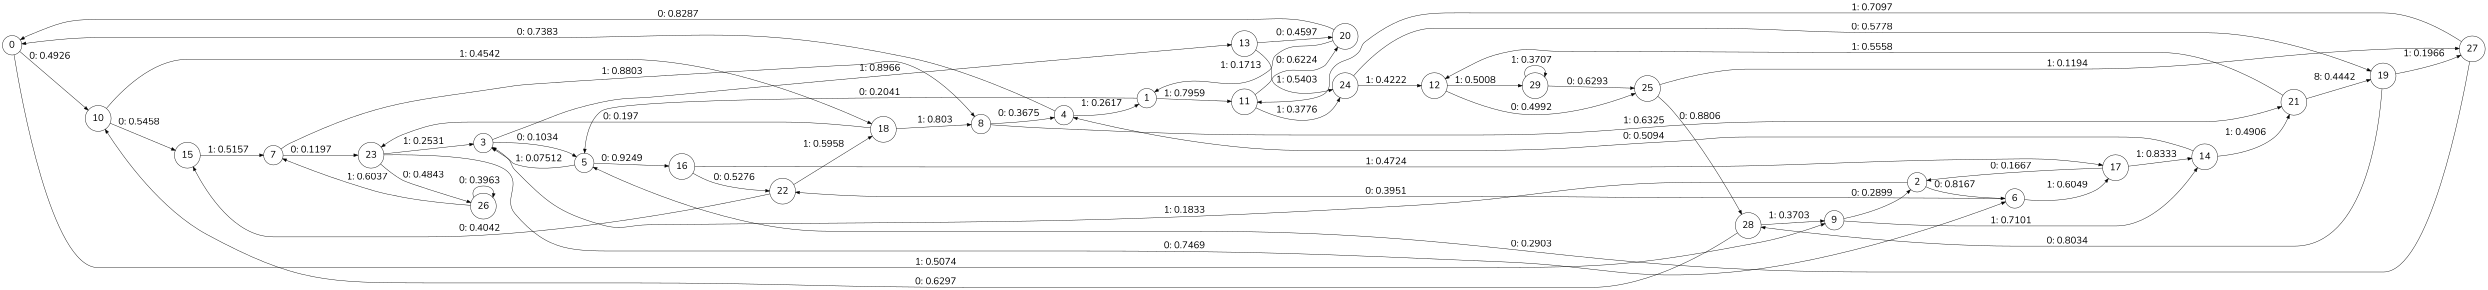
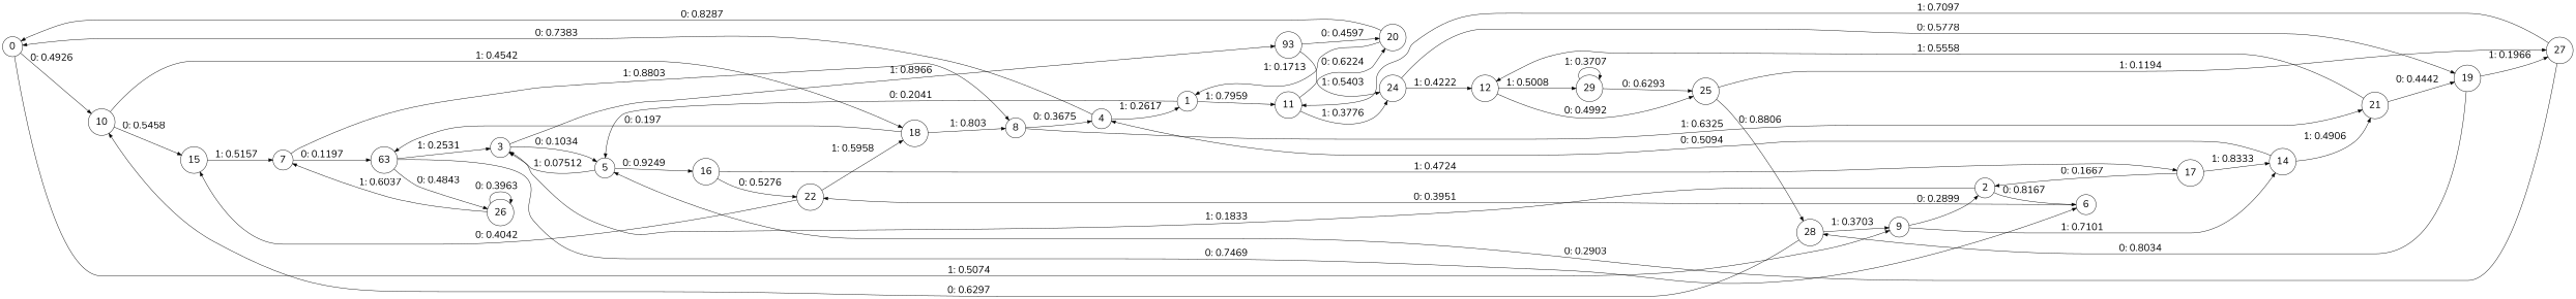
  digraph {
    fontname=Nunito
    rankdir=LR
    node [fontname=Nunito fontsize=24 shape=circle]
    edge [fontname=Nunito fontsize=24]
    0
    10
    9
    15
    18
    2
    14
    7
-   23
+   23 [label=63]
    8
    3
    6
    4
    21
    1
    5
    11
    16
    20
    24
-   13
+   13 [label=93]
    22
    17
    12
    19
    26
    25
    29
    28
    27
    0 -> 10 [label="0: 0.4926   "]
    0 -> 9 [label="1: 0.5074   "]
    10 -> 15 [label="0: 0.5458   "]
    10 -> 18 [label="1: 0.4542   "]
    9 -> 2 [label="0: 0.2899   "]
    9 -> 14 [label="1: 0.7101   "]
    15 -> 7 [label="1: 0.5157   "]
    18 -> 23 [label="0: 0.197    "]
    18 -> 8 [label="1: 0.803    "]
    2 -> 3 [label="1: 0.1833   "]
    2 -> 6 [label="0: 0.8167   "]
    14 -> 4 [label="0: 0.5094   "]
    14 -> 21 [label="1: 0.4906   "]
    7 -> 23 [label="0: 0.1197   "]
    7 -> 8 [label="1: 0.8803   "]
    23 -> 3 [label="1: 0.2531   "]
    23 -> 6 [label="0: 0.7469   "]
    23 -> 26 [label="0: 0.4843   "]
    8 -> 4 [label="0: 0.3675   "]
    8 -> 21 [label="1: 0.6325   "]
    3 -> 5 [label="0: 0.1034   "]
    3 -> 13 [label="1: 0.8966   "]
    6 -> 22 [label="0: 0.3951   "]
-   6 -> 17 [label="1: 0.6049   "]
    4 -> 0 [label="0: 0.7383   "]
    4 -> 1 [label="1: 0.2617   "]
    21 -> 12 [label="1: 0.5558   "]
-   21 -> 19 [label="8: 0.4442   "]
+   21 -> 19 [label="0: 0.4442   "]
    1 -> 5 [label="0: 0.2041   "]
    1 -> 11 [label="1: 0.7959   "]
    5 -> 3 [label="1: 0.07512  "]
    5 -> 16 [label="0: 0.9249   "]
    11 -> 20 [label="0: 0.6224   "]
    11 -> 24 [label="1: 0.3776   "]
    16 -> 22 [label="0: 0.5276   "]
    16 -> 17 [label="1: 0.4724   "]
    20 -> 0 [label="0: 0.8287   "]
    20 -> 1 [label="1: 0.1713   "]
    24 -> 12 [label="1: 0.4222   "]
    24 -> 19 [label="0: 0.5778   "]
    13 -> 20 [label="0: 0.4597   "]
    13 -> 24 [label="1: 0.5403   "]
    22 -> 15 [label="0: 0.4042   "]
    22 -> 18 [label="1: 0.5958   "]
    17 -> 2 [label="0: 0.1667   "]
    17 -> 14 [label="1: 0.8333   "]
    12 -> 25 [label="0: 0.4992   "]
    12 -> 29 [label="1: 0.5008   "]
    19 -> 28 [label="0: 0.8034   "]
    19 -> 27 [label="1: 0.1966   "]
    26 -> 7 [label="1: 0.6037   "]
    26 -> 26 [label="0: 0.3963   "]
    25 -> 28 [label="0: 0.8806   "]
    25 -> 27 [label="1: 0.1194   "]
    29 -> 25 [label="0: 0.6293   "]
    29 -> 29 [label="1: 0.3707   "]
    28 -> 10 [label="0: 0.6297   "]
    28 -> 9 [label="1: 0.3703   "]
    27 -> 5 [label="0: 0.2903   "]
    27 -> 11 [label="1: 0.7097   "]
  }
